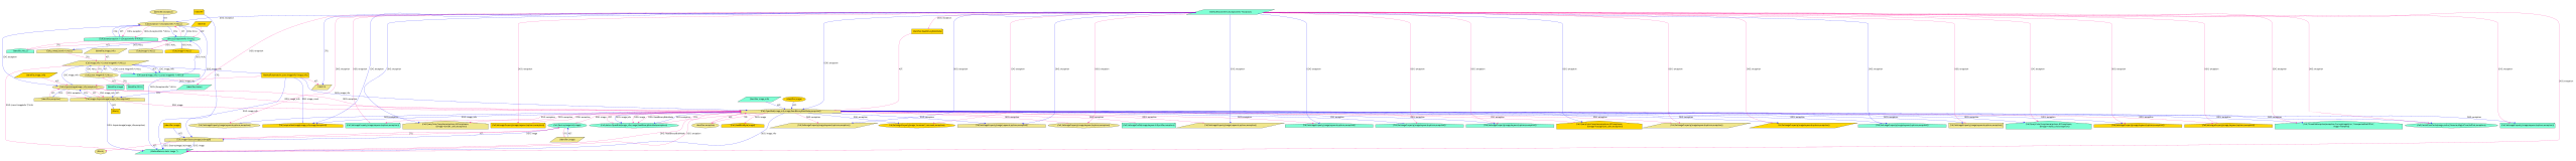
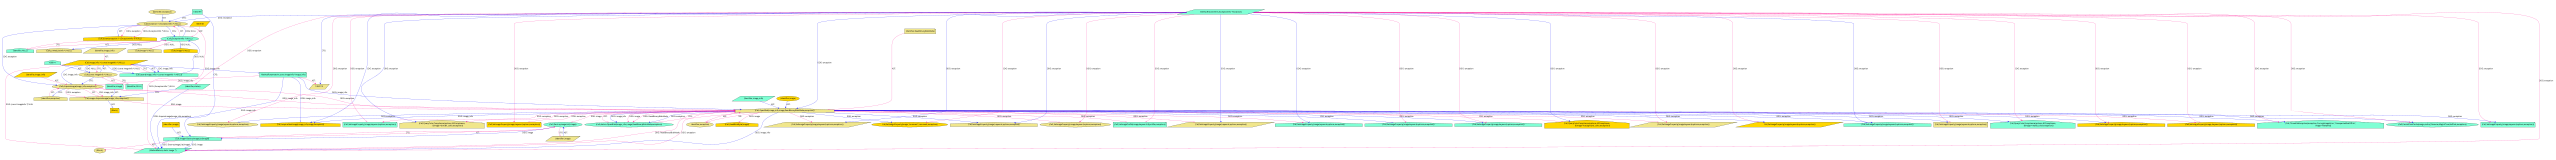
  digraph {
    fontname="Open Sans"
    node [fillcolor=aquamarine fontname="Open Sans" shape=house style=filled]
    edge [arrowhead=vee color=deeppink fontname="Open Sans"]
    n1 [label="(Call,DestroyImageList(image))" shape=ellipse]
-   n2 [fillcolor=khaki label="(Call,image=DestroyImageList(image))"]
+   n2 [label="(Call,image=DestroyImageList(image))"]
    n3 [fillcolor=khaki label="(Identifier,image)" shape=parallelogram]
    n4 [label="(MethodReturn,static Image *)" shape=parallelogram]
    n5 [fillcolor=khaki label="(Block,)" shape=ellipse]
    n6 [fillcolor=khaki label="(Call,OpenBlob(image_info,image,ReadBinaryBlobMode,exception))"]
    n7 [label="(Call,ThrowFileException(exception,CorruptImageError,\"UnexpectedEndOfFile\",\n          image->filename))"]
    n8 [fillcolor=khaki label="(Call,SetImageProperty(image,keyword,options,exception))" shape=parallelogram]
    n9 [fillcolor=gold label="(Call,SetImageProperty(image,keyword,options,exception))" shape=parallelogram]
    n10 [fillcolor=khaki label="(Call,SetImageProperty(image,keyword,options,exception))" shape=ellipse]
    n11 [fillcolor=khaki label="(Call,SetImageProperty(image,keyword,options,exception))" shape=note]
    n12 [fillcolor=gold label="(Call,QueryColorCompliance(options,AllCompliance,\n                      &image->background_color,exception))"]
    n13 [fillcolor=khaki label="(Call,SetImageProperty(image,keyword,options,exception))" shape=ellipse]
    n14 [fillcolor=khaki label="(Call,QueryColorCompliance(options,AllCompliance,\n                      &image->border_color,exception))"]
    n15 [label="(Call,SetImageProperty(image,keyword,options,exception))" shape=note]
    n16 [label="(Call,SetImageProperty(image,keyword,options,exception))"]
    n17 [fillcolor=khaki label="(Identifier,exception)" shape=ellipse]
    n18 [fillcolor=khaki label="(Call,SetImageProperty(image,keyword,options,exception))" shape=parallelogram]
    n19 [fillcolor=gold label="(Call,ReadBlobByte(image))"]
    n20 [fillcolor=gold label="(Call,SetImageProperty(image,keyword,options,exception))" shape=note]
    n21 [fillcolor=gold label="(Call,SetImageProperty(image,keyword,options,exception))"]
    n22 [fillcolor=gold label="(Call,AcquireNextImage(image_info,image,exception))"]
    n23 [fillcolor=gold label="(Call,SetImageProperty(image,\"comment\",comment,exception))" shape=ellipse]
    n24 [label="(Call,SetImageProperty(image,keyword,options,exception))"]
    n25 [fillcolor=khaki label="(Call,SetImageProperty(image,keyword,options,exception))"]
    n26 [fillcolor=khaki label="(Call,SetImageProperty(image,keyword,options,exception))" shape=parallelogram]
    n27 [label="(Call,QueryColorCompliance(options,AllCompliance,\n                      &image->matte_color,exception))"]
    n28 [fillcolor=gold label="(Call,SetImageProperty(image,keyword,options,exception))"]
    n29 [label="(Call,SetImageProfile(image,keyword+8,profile,exception))" shape=note]
    n30 [label="(Call,PersistPixelCache(image,cache_filename,MagickTrue,&offset,exception))" shape=ellipse]
    n31 [label="(Call,SetImageProperty(image,keyword,options,exception))" shape=note]
    n32 [label="(Call,SetImageProperty(image,keyword,options,exception))"]
    n33 [label="(Call,status=OpenBlob(image_info,image,ReadBinaryBlobMode,exception))" shape=ellipse]
    n34 [label="(Call,SetImageProperty(image,keyword,options,exception))"]
    n35 [fillcolor=khaki label="(Call,AcquireImage(image_info,exception))" shape=ellipse]
    n36 [fillcolor=khaki label="(Call,image=AcquireImage(image_info,exception))"]
    n37 [fillcolor=khaki label="(Identifier,exception)"]
    n38 [fillcolor=gold label="(Block,)" shape=note]
-   n39 [fillcolor=khaki label="(Call,image_info != (const ImageInfo *) NULL)" shape=parallelogram]
+   n39 [fillcolor=gold label="(Call,image_info != (const ImageInfo *) NULL)" shape=parallelogram]
    n40 [fillcolor=khaki label="(Call,(const ImageInfo *) NULL)" shape=ellipse]
    n41 [label="(Call,assert(image_info != (const ImageInfo *) NULL))"]
-   n42 [fillcolor=gold label="(MethodParameterIn,const ImageInfo *image_info)" shape=note]
+   n42 [label="(MethodParameterIn,const ImageInfo *image_info)" shape=note]
    n43 [label="(Identifier,NULL)" shape=note]
-   n44 [label="(Block,(ExceptionInfo *) NULL)" shape=ellipse]
+   n44 [label="(Call,(ExceptionInfo *) NULL)" shape=ellipse]
    1000115 [fillcolor=khaki shape=parallelogram]
    n46 [fillcolor=khaki label="(Call,exception != (ExceptionInfo *) NULL)" shape=ellipse]
    n47 [fillcolor=khaki label="(Call,(Image *) NULL)"]
    n48 [fillcolor=khaki label="(Call,(LinkedListInfo *) NULL)"]
    n49 [fillcolor=gold label="(Call,(Image *) NULL)"]
    n50 [label="(Identifier,NULL)"]
-   n51 [label="(Call,assert(exception != (ExceptionInfo *) NULL))"]
+   n51 [fillcolor=gold label="(Call,assert(exception != (ExceptionInfo *) NULL))"]
    n52 [label="(MethodParameterIn,ExceptionInfo *exception)" shape=parallelogram]
    n53 [label="(Identifier,status)" shape=parallelogram]
    n54 [label="(Identifier,image)" shape=note]
    n55 [fillcolor=gold label="(Identifier,image)" shape=note]
-   n56 [fillcolor=gold label="(Identifier,ReadBinaryBlobMode)" shape=note]
+   n56 [fillcolor=khaki label="(Identifier,ReadBinaryBlobMode)" shape=note]
    n57 [label="(Identifier,image_info)" shape=parallelogram]
    n58 [fillcolor=khaki label="(Identifier,exception)" shape=ellipse]
    n59 [fillcolor=khaki label="(Identifier,image_info)" shape=parallelogram]
    n60 [fillcolor=gold label="(Identifier,image_info)" shape=parallelogram]
    n61 [fillcolor=gold label="(Identifier,image)" shape=ellipse]
+   1000141
    1000168 [fillcolor=gold shape=parallelogram]
-   1000199 [fillcolor=gold shape=note]
+   1000199 [shape=note]
    n1 -> n2 [arrowhead=onormal label="AST: "]
    n1 -> n2 [arrowhead=tee color=blue label="DDG: image"]
    n1 -> n3 [arrowhead=onormal label="CFG: "]
    n2 -> n1 [arrowhead=tee label="CFG: "]
    n2 -> n4 [arrowhead=onormal color=blue label="DDG: image"]
    n2 -> n4 [color=blue label="DDG: DestroyImageList(image)"]
    n2 -> n5 [arrowhead=tee label="AST: "]
    n3 -> n1 [color=blue label="AST: "]
    n6 -> n1 [arrowhead=onormal label="DDG: image"]
    n6 -> n4 [label="DDG: ReadBinaryBlobMode"]
    n6 -> n4 [label="DDG: exception"]
    n6 -> n4 [arrowhead=tee color=blue label="DDG: image_info"]
    n6 -> n7 [arrowhead=tee color=blue label="DDG: exception"]
    n6 -> n8 [arrowhead=tee label="DDG: exception"]
    n6 -> n9 [color=blue label="DDG: exception"]
    n6 -> n10 [arrowhead=onormal label="DDG: exception"]
    n6 -> n11 [color=blue label="DDG: exception"]
    n6 -> n12 [arrowhead=onormal label="DDG: exception"]
    n6 -> n13 [arrowhead=onormal color=blue label="DDG: exception"]
    n6 -> n14 [label="DDG: exception"]
    n6 -> n15 [arrowhead=tee color=blue label="DDG: exception"]
    n6 -> n16 [label="DDG: exception"]
    n6 -> n17 [label="CFG: "]
    n6 -> n18 [arrowhead=onormal label="DDG: exception"]
    n6 -> n19 [arrowhead=tee label="DDG: image"]
    n6 -> n20 [arrowhead=onormal label="DDG: exception"]
    n6 -> n21 [label="DDG: exception"]
    n6 -> n22 [arrowhead=tee color=blue label="DDG: image_info"]
    n6 -> n23 [arrowhead=tee color=blue label="DDG: exception"]
    n6 -> n24 [arrowhead=tee color=blue label="DDG: exception"]
    n6 -> n25 [color=blue label="DDG: exception"]
    n6 -> n26 [arrowhead=onormal label="DDG: exception"]
    n6 -> n27 [color=blue label="DDG: exception"]
    n6 -> n28 [color=blue label="DDG: exception"]
    n6 -> n29 [arrowhead=onormal label="DDG: exception"]
    n6 -> n30 [color=blue label="DDG: exception"]
    n6 -> n31 [label="DDG: exception"]
    n6 -> n32 [arrowhead=onormal color=blue label="DDG: exception"]
    n6 -> n33 [arrowhead=onormal label="AST: "]
    n6 -> n33 [color=blue label="DDG: image_info"]
    n6 -> n33 [arrowhead=tee label="DDG: image"]
    n6 -> n33 [label="DDG: ReadBinaryBlobMode"]
    n6 -> n33 [arrowhead=tee color=blue label="DDG: exception"]
    n6 -> n34 [color=blue label="DDG: exception"]
    n17 -> n6 [label="AST: "]
    n33 -> n6 [arrowhead=tee label="CFG: "]
    n35 -> n6 [label="DDG: image_info"]
    n35 -> n6 [arrowhead=tee label="DDG: exception"]
    n35 -> n36 [arrowhead=onormal label="AST: "]
    n35 -> n36 [label="DDG: image_info"]
    n35 -> n36 [arrowhead=tee label="DDG: exception"]
    n35 -> n37 [arrowhead=onormal color=blue label="CFG: "]
-   n36 -> n4 [arrowhead=tee color=blue label="DDG: AcquireImage(image_info,exception)"]
+   n53 -> n4 [arrowhead=tee color=blue label="DDG: AcquireImage(image_info,exception)"]
    n36 -> n6 [label="DDG: image"]
-   n36 -> n35 [color=blue label="CFG: "]
+   n40 -> n35 [color=blue label="CFG: "]
    n36 -> n38 [arrowhead=onormal color=blue label="AST: "]
    n37 -> n35 [label="AST: "]
    n39 -> n4 [arrowhead=onormal label="DDG: (const ImageInfo *) NULL"]
    n39 -> n35 [arrowhead=onormal color=blue label="DDG: image_info"]
    n39 -> n40 [arrowhead=tee label="CFG: "]
    n39 -> n41 [color=blue label="AST: "]
    n39 -> n41 [color=blue label="DDG: image_info"]
    n39 -> n41 [color=blue label="DDG: (const ImageInfo *) NULL"]
    n39 -> n42 [arrowhead=onormal color=blue label="DDG: image_info"]
    n40 -> n39 [arrowhead=onormal color=blue label="AST: "]
    n40 -> n39 [arrowhead=onormal color=blue label="DDG: NULL"]
    n40 -> n43 [arrowhead=onormal label="CFG: "]
-   n48 -> n39 [arrowhead=tee label="CFG: "]
+   n41 -> n39 [arrowhead=tee label="CFG: "]
    n41 -> n44 [arrowhead=tee color=blue label="DDG: NULL"]
    n42 -> n4 [arrowhead=tee color=blue label="DDG: image_info"]
    n42 -> n6 [color=blue label="DDG: image_info"]
-   n42 -> n22 [arrowhead=onormal color=blue label="DDG: image_const"]
+   n42 -> n22 [arrowhead=onormal color=blue label="DDG: image_info"]
    n42 -> n35 [arrowhead=tee label="DDG: image_info"]
    n42 -> 1000115 [label="AST: "]
    n43 -> n40 [arrowhead=onormal label="AST: "]
    n44 -> n46 [label="AST: "]
    n44 -> n46 [arrowhead=onormal color=blue label="DDG: NULL"]
    n44 -> n47 [arrowhead=onormal label="DDG: NULL"]
    n44 -> n48 [color=blue label="DDG: NULL"]
    n44 -> n49 [arrowhead=onormal color=blue label="DDG: NULL"]
    n44 -> n50 [arrowhead=onormal label="CFG: "]
-   n46 -> n4 [arrowhead=tee color=blue label="DDG: (ExceptionInfo *) NULL"]
+   n46 -> n4 [arrowhead=tee label="DDG: (ExceptionInfo *) NULL"]
    n46 -> n35 [color=blue label="DDG: exception"]
    n46 -> n44 [color=blue label="CFG: "]
    n46 -> n51 [arrowhead=onormal color=blue label="AST: "]
    n46 -> n51 [label="DDG: exception"]
    n46 -> n51 [arrowhead=tee label="DDG: (ExceptionInfo *) NULL"]
    n50 -> n44 [arrowhead=tee label="AST: "]
-   n51 -> n46 [color=blue label="CFG: "]
+   1000199 -> n46 [color=blue label="CFG: "]
    n52 -> n4 [arrowhead=tee label="DDG: exception"]
    n52 -> n6 [color=blue label="DDG: exception"]
    n52 -> n7 [arrowhead=tee label="DDG: exception"]
    n52 -> n8 [arrowhead=tee color=blue label="DDG: exception"]
    n52 -> n9 [arrowhead=onormal label="DDG: exception"]
    n52 -> n10 [label="DDG: exception"]
    n52 -> n11 [arrowhead=onormal label="DDG: exception"]
    n52 -> n12 [color=blue label="DDG: exception"]
    n52 -> n13 [label="DDG: exception"]
    n52 -> n14 [color=blue label="DDG: exception"]
    n52 -> n15 [arrowhead=tee label="DDG: exception"]
    n52 -> n16 [arrowhead=tee color=blue label="DDG: exception"]
    n52 -> n18 [arrowhead=tee color=blue label="DDG: exception"]
    n52 -> n20 [arrowhead=tee label="DDG: exception"]
    n52 -> n21 [arrowhead=onormal label="DDG: exception"]
    n52 -> n22 [color=blue label="DDG: exception"]
    n52 -> n23 [arrowhead=tee label="DDG: exception"]
    n52 -> n24 [arrowhead=tee label="DDG: exception"]
    n52 -> n25 [color=blue label="DDG: exception"]
    n52 -> n26 [arrowhead=tee label="DDG: exception"]
    n52 -> n27 [label="DDG: exception"]
    n52 -> n28 [arrowhead=tee label="DDG: exception"]
-   n52 -> n56 [arrowhead=onormal label="DDG: exception"]
+   n52 -> n29 [arrowhead=onormal label="DDG: exception"]
    n52 -> n30 [label="DDG: exception"]
    n52 -> n31 [arrowhead=onormal label="DDG: exception"]
    n52 -> n32 [arrowhead=tee label="DDG: exception"]
    n52 -> n34 [arrowhead=onormal color=blue label="DDG: exception"]
    n52 -> 1000115 [color=blue label="CFG: "]
    n52 -> n46 [arrowhead=onormal color=blue label="DDG: exception"]
    n52 -> n53 [label="DDG: exception"]
    n53 -> n36 [color=blue label="CFG: "]
    n54 -> n36 [arrowhead=tee color=blue label="AST: "]
    n55 -> n2 [color=blue label="AST: "]
    n56 -> n6 [arrowhead=onormal label="AST: "]
    n57 -> n6 [arrowhead=tee color=blue label="AST: "]
    n58 -> n46 [arrowhead=onormal color=blue label="AST: "]
    n59 -> n39 [arrowhead=onormal label="AST: "]
    n60 -> n35 [arrowhead=tee label="AST: "]
    n61 -> n6 [color=blue label="AST: "]
+   1000141 -> n40 [arrowhead=tee color=blue label="AST: "]
    1000168 -> n44 [arrowhead=onormal label="AST: "]
    1000199 -> n2 [color=blue label="CFG: "]
  }
